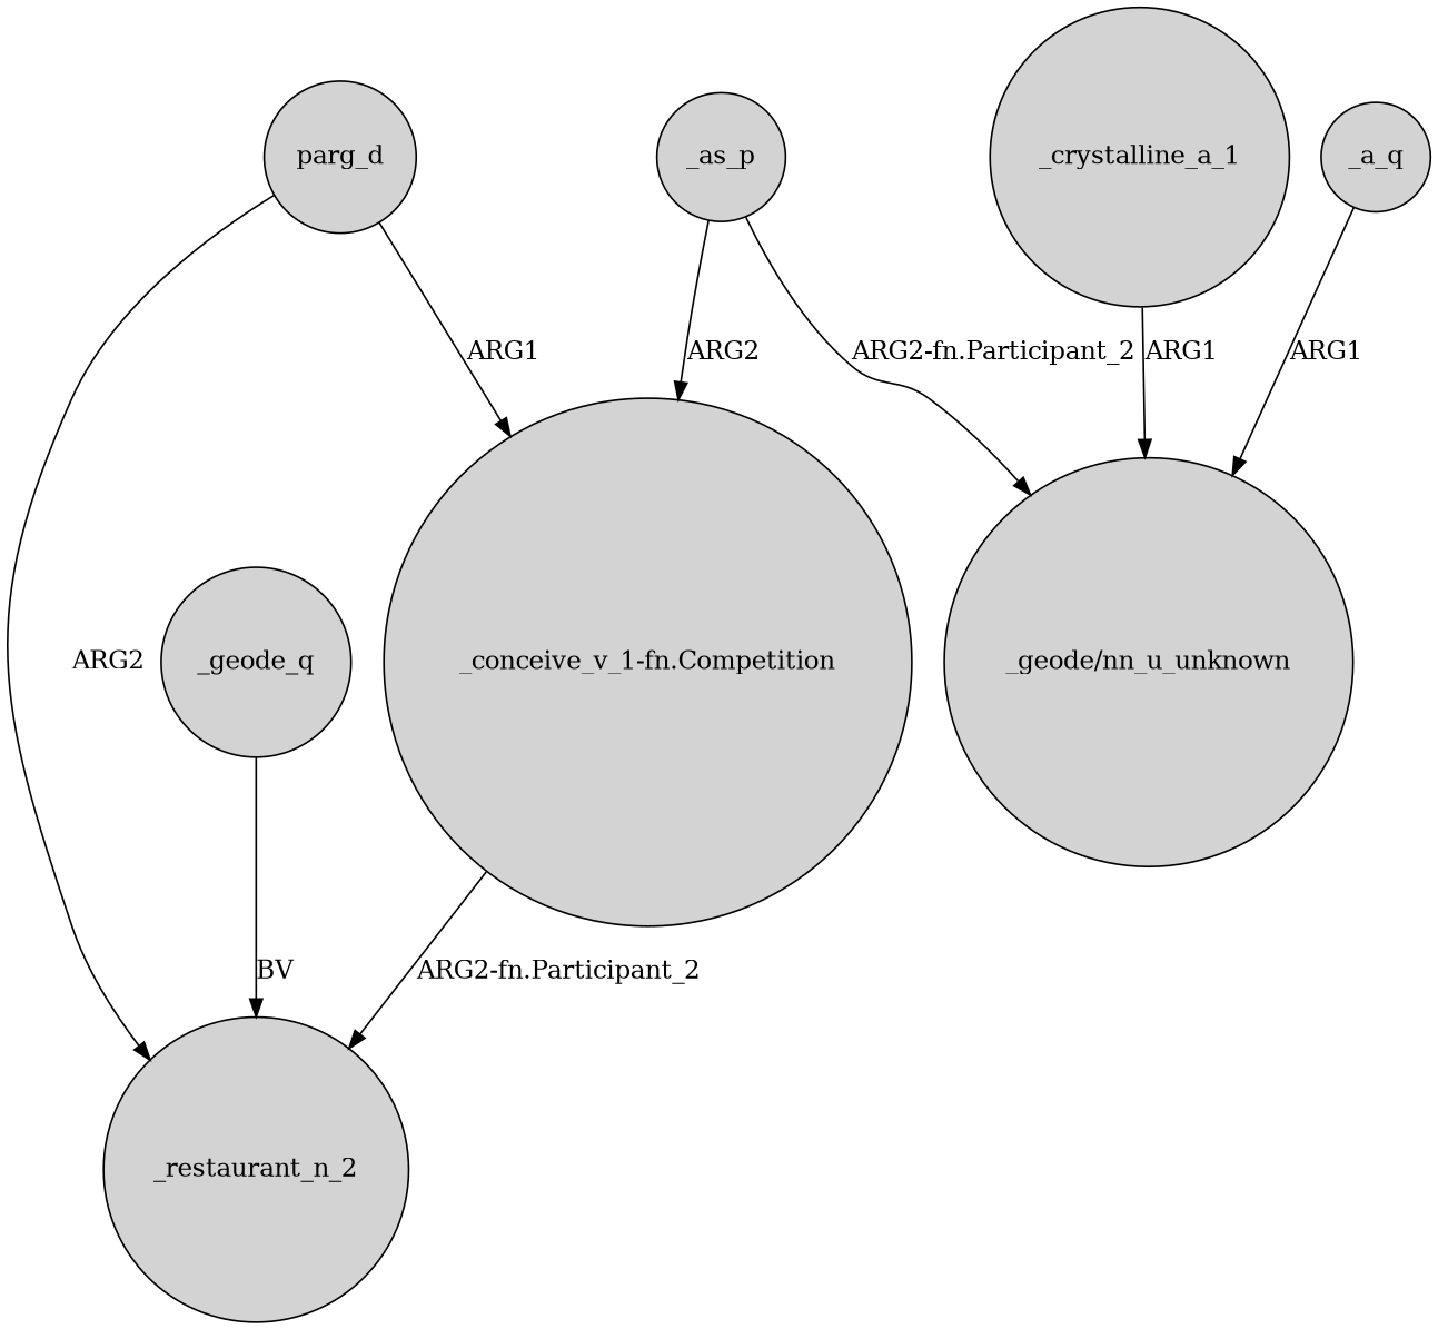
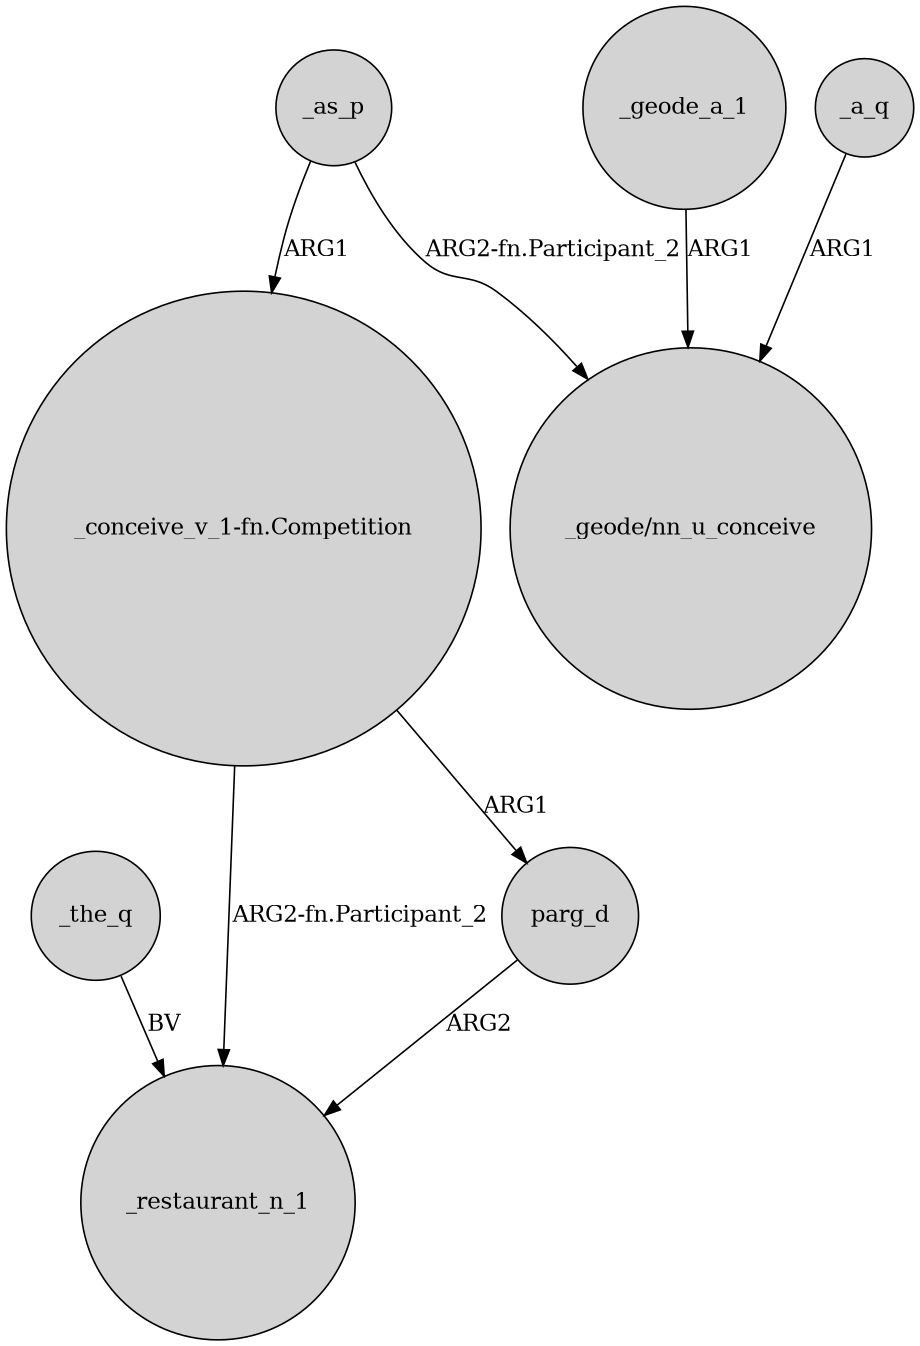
  digraph {
    node [shape=circle style=filled]
    "_conceive_v_1-fn.Competition"
-   _restaurant_n_1 [label=_restaurant_n_2]
-   _crystalline_a_1
-   "_geode/nn_u_unknown"
-   _the_q [label=_geode_q]
+   _restaurant_n_1
+   _crystalline_a_1 [label=_geode_a_1]
+   "_geode/nn_u_unknown" [label="_geode/nn_u_conceive"]
+   _the_q
    _a_q
    parg_d
    _as_p
    "_conceive_v_1-fn.Competition" -> _restaurant_n_1 [label="ARG2-fn.Participant_2"]
    _crystalline_a_1 -> "_geode/nn_u_unknown" [label=ARG1]
    _the_q -> _restaurant_n_1 [label=BV]
    _a_q -> "_geode/nn_u_unknown" [label=ARG1]
-   parg_d -> "_conceive_v_1-fn.Competition" [label=ARG1]
+   "_conceive_v_1-fn.Competition" -> parg_d [label=ARG1]
    parg_d -> _restaurant_n_1 [label=ARG2]
-   _as_p -> "_conceive_v_1-fn.Competition" [label=ARG2]
+   _as_p -> "_conceive_v_1-fn.Competition" [label=ARG1]
    _as_p -> "_geode/nn_u_unknown" [label="ARG2-fn.Participant_2"]
  }
